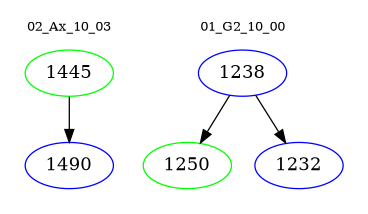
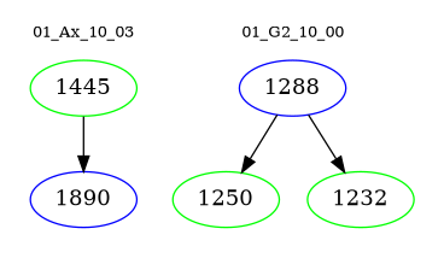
  digraph {
    node [color=blue]
    edge [color=black]
    n1 [color=green label=1445]
-   n2 [label=1490]
+   n2 [label=1890]
    n3 [color=green label=1250]
-   n4 [label=1238]
-   n5 [label=1232]
+   n4 [label=1288]
+   n5 [color=green label=1232]
    subgraph cluster_1 {
      color=white
      fontsize=10
-     label="02_Ax_10_03"
+     label="01_Ax_10_03"
      n1
      n2
    }
    subgraph cluster_2 {
      color=white
      fontsize=10
      label="01_G2_10_00"
      n3
      n4
      n5
    }
    n1 -> n2
    n4 -> n3
    n4 -> n5
  }
